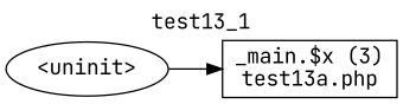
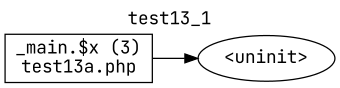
  digraph {
    label=test13_1
    labelloc=t
    rankdir=LR
    fontname="JetBrains Mono"
    node [fontname="JetBrains Mono"]
    n1 [label="_main.$x (3)\ntest13a.php" shape=box]
    n2 [label="<uninit>" shape=ellipse]
-   n2 -> n1 [fontname="JetBrains Mono"]
+   n1 -> n2 [fontname="JetBrains Mono"]
  }
